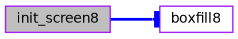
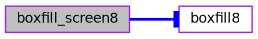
  digraph {
    rankdir=LR
    node [color=purple fontname=Helvetica fontsize=10 shape=record style=filled]
-   n1 [fillcolor=grey75 fontcolor=black height=0.2 label=init_screen8 width=0.4]
+   n1 [fillcolor=grey75 fontcolor=black height=0.2 label=boxfill_screen8 width=0.4]
    n2 [fillcolor=white height=0.2 label=boxfill8 width=0.4]
    n1 -> n2 [color=blue fontname=Helvetica fontsize=10 labelfontname=Helvetica labelfontsize=10 style=bold arrowhead=tee]
  }
